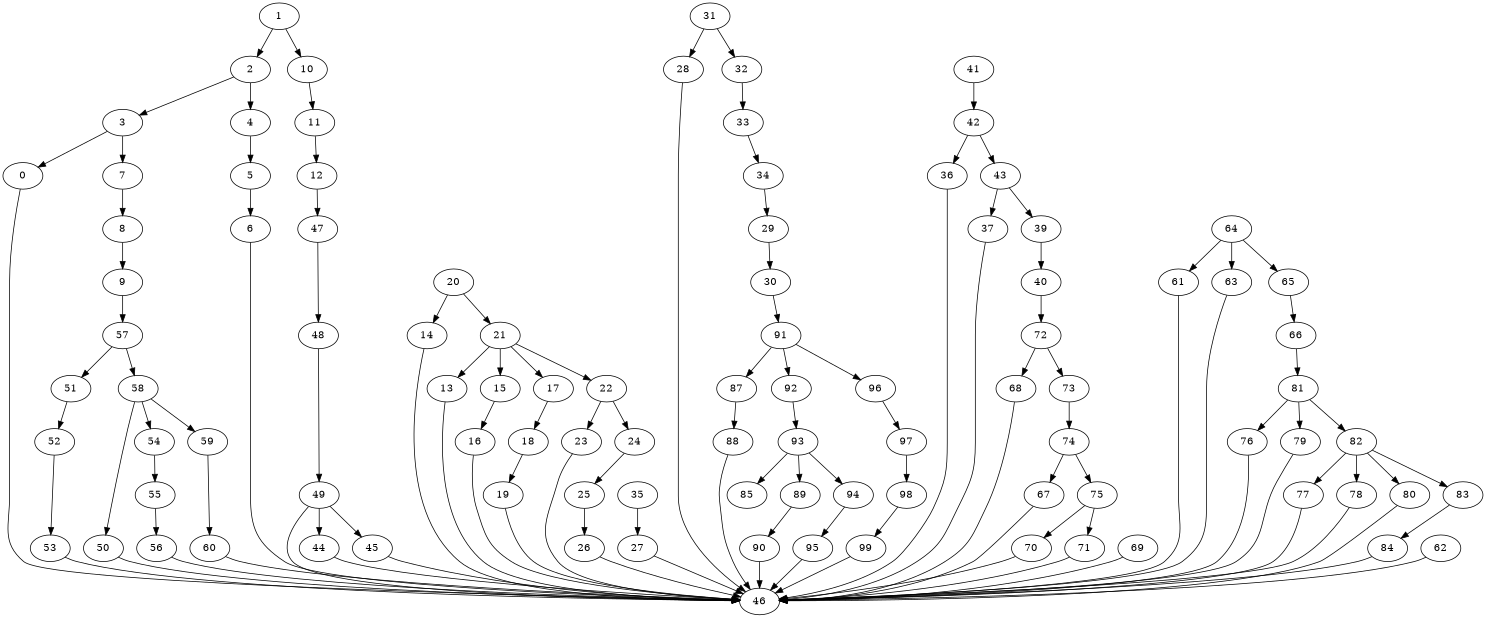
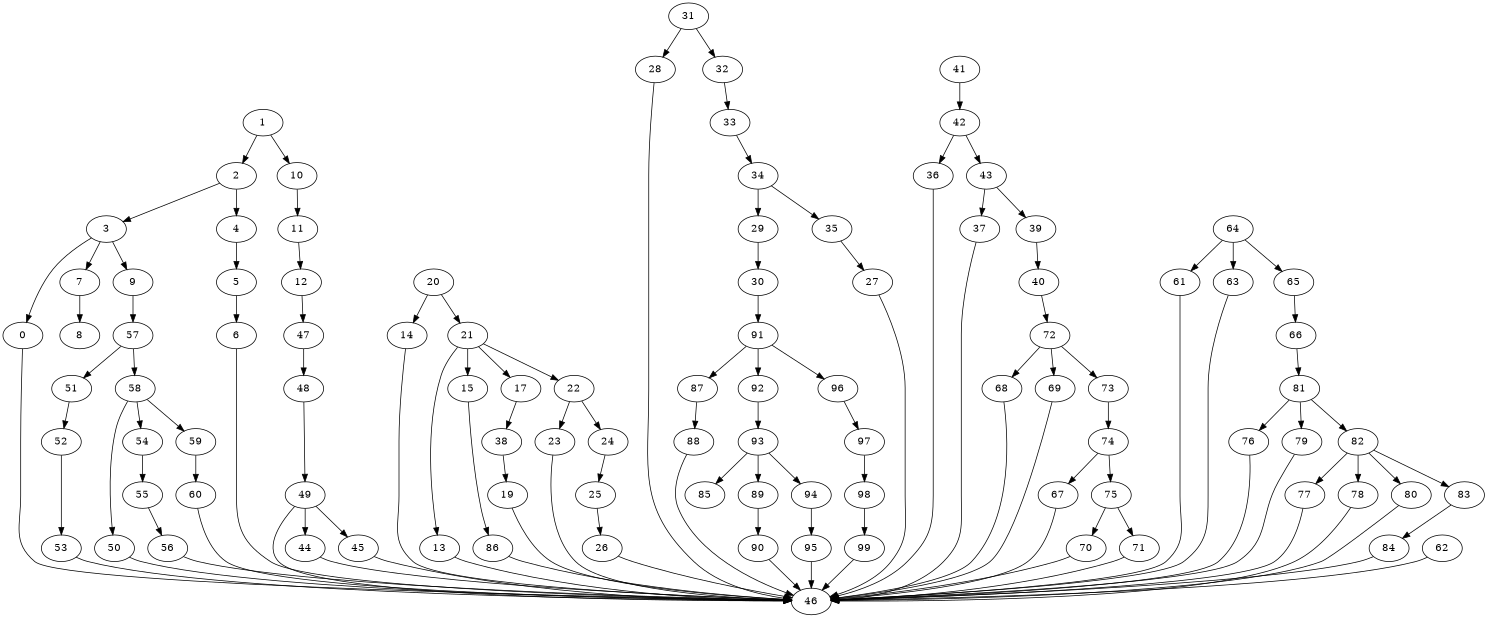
  strict digraph {
    node [exec=198]
    edge [comm=15]
    0 [exec=60]
    46 [exec=179]
    1 [exec=147]
    2 [exec=93]
    10 [exec=83]
    3 [exec=165]
    4 [exec=158]
    11 [exec=179]
    7 [exec=110]
    5 [exec=90]
    8 [exec=63]
    6 [exec=93]
    9 [exec=78]
    57 [exec=134]
    51 [exec=103]
    58 [exec=50]
    12 [exec=66]
    47 [exec=61]
    48 [exec=143]
    13 [exec=157]
    14 [exec=72]
    15 [exec=118]
-   16 [exec=103]
+   16 [exec=103 label=86]
    17 [exec=151]
-   18 [exec=121]
+   18 [exec=121 label=38]
    19 [exec=137]
    20 [exec=61]
    21 [exec=101]
    22 [exec=51]
    23 [exec=155]
    24 [exec=64]
    25 [exec=146]
    26 [exec=175]
    27
    28 [exec=100]
    29 [exec=101]
    30 [exec=134]
    91 [exec=173]
    87 [exec=149]
    92 [exec=117]
    96
    31 [exec=52]
    32 [exec=71]
    33 [exec=84]
    34 [exec=188]
    35 [exec=54]
    36 [exec=151]
    37 [exec=99]
    40 [exec=87]
    39
    72 [exec=121]
    68 [exec=122]
    69 [exec=86]
    73 [exec=85]
    41 [exec=94]
    42 [exec=60]
    43 [exec=63]
    44 [exec=110]
    45 [exec=91]
    49 [exec=183]
    50 [exec=165]
    52 [exec=152]
    53 [exec=100]
    54 [exec=197]
    55 [exec=54]
    56 [exec=147]
    59 [exec=160]
    60 [exec=78]
    61 [exec=117]
    62 [exec=92]
    63 [exec=80]
    64 [exec=87]
    65 [exec=53]
    66 [exec=62]
    81 [exec=120]
    76 [exec=120]
    79 [exec=75]
    82 [exec=185]
    67 [exec=140]
    70 [exec=173]
    71 [exec=193]
    74 [exec=72]
    75 [exec=192]
    77 [exec=176]
    78 [exec=139]
    80 [exec=62]
    83 [exec=82]
    84 [exec=94]
    85 [exec=193]
    88 [exec=71]
    89 [exec=94]
    90 [exec=190]
    93 [exec=187]
    97 [exec=199]
    94 [exec=67]
    95 [exec=57]
    98 [exec=161]
    99 [exec=189]
    0 -> 46 [comm=5]
    1 -> 2 [comm=14]
    1 -> 10 [comm=8]
    2 -> 3 [comm=5]
    2 -> 4
    10 -> 11 [comm=11]
    3 -> 0 [comm=19]
    3 -> 7 [comm=12]
    4 -> 5 [comm=18]
    11 -> 12 [comm=7]
    7 -> 8 [comm=16]
    5 -> 6
-   8 -> 9 [comm=17]
+   3 -> 9 [comm=17]
    6 -> 46 [comm=20]
    9 -> 57 [comm=18]
    57 -> 51 [comm=10]
    57 -> 58 [comm=17]
    51 -> 52 [comm=9]
    58 -> 50 [comm=10]
    58 -> 54 [comm=5]
    58 -> 59 [comm=10]
    12 -> 47 [comm=13]
    47 -> 48
    48 -> 49 [comm=10]
    13 -> 46 [comm=14]
    14 -> 46 [comm=19]
    15 -> 16 [comm=19]
    16 -> 46 [comm=19]
    17 -> 18 [comm=19]
    18 -> 19 [comm=17]
    19 -> 46 [comm=10]
    20 -> 14 [comm=17]
    20 -> 21
    21 -> 13
    21 -> 15 [comm=7]
    21 -> 17 [comm=10]
    21 -> 22 [comm=6]
    22 -> 23
    22 -> 24 [comm=5]
    23 -> 46 [comm=11]
    24 -> 25 [comm=11]
    25 -> 26 [comm=16]
    26 -> 46 [comm=9]
    27 -> 46 [comm=7]
    28 -> 46
    29 -> 30 [comm=19]
    30 -> 91 [comm=17]
    91 -> 87 [comm=16]
    91 -> 92 [comm=7]
    91 -> 96 [comm=13]
    87 -> 88 [comm=18]
    92 -> 93 [comm=12]
    96 -> 97 [comm=10]
    31 -> 28
    31 -> 32 [comm=11]
    32 -> 33 [comm=7]
    33 -> 34 [comm=5]
    34 -> 29 [comm=20]
+   34 -> 35 [comm=18]
    35 -> 27 [comm=12]
    36 -> 46
    37 -> 46 [comm=8]
    40 -> 72 [comm=14]
    39 -> 40 [comm=5]
    72 -> 68 [comm=13]
+   72 -> 69 [comm=16]
    72 -> 73 [comm=6]
    68 -> 46 [comm=10]
    69 -> 46
    73 -> 74 [comm=5]
    41 -> 42 [comm=11]
    42 -> 36 [comm=12]
    42 -> 43 [comm=7]
    43 -> 37 [comm=5]
    43 -> 39 [comm=6]
    44 -> 46 [comm=7]
    45 -> 46 [comm=9]
    49 -> 46 [comm=17]
    49 -> 44 [comm=8]
    49 -> 45 [comm=17]
    50 -> 46 [comm=17]
    52 -> 53 [comm=16]
    53 -> 46 [comm=16]
    54 -> 55 [comm=13]
    55 -> 56 [comm=11]
    56 -> 46
    59 -> 60 [comm=14]
    60 -> 46 [comm=5]
    61 -> 46 [comm=13]
    62 -> 46 [comm=20]
    63 -> 46 [comm=18]
    64 -> 61 [comm=13]
    64 -> 63 [comm=14]
    64 -> 65 [comm=7]
    65 -> 66 [comm=9]
    66 -> 81 [comm=20]
    81 -> 76 [comm=18]
    81 -> 79 [comm=5]
    81 -> 82 [comm=11]
    76 -> 46
    79 -> 46 [comm=18]
    82 -> 77 [comm=16]
    82 -> 78 [comm=20]
    82 -> 80 [comm=16]
    82 -> 83 [comm=6]
    67 -> 46 [comm=12]
    70 -> 46 [comm=9]
    71 -> 46 [comm=16]
    74 -> 67 [comm=8]
    74 -> 75 [comm=10]
    75 -> 70 [comm=19]
    75 -> 71 [comm=9]
    77 -> 46 [comm=11]
    78 -> 46 [comm=9]
    80 -> 46 [comm=11]
    83 -> 84 [comm=6]
    84 -> 46 [comm=16]
    88 -> 46 [comm=11]
    89 -> 90 [comm=8]
    90 -> 46 [comm=10]
    93 -> 85 [comm=10]
    93 -> 89 [comm=5]
    93 -> 94 [comm=20]
    97 -> 98 [comm=5]
    94 -> 95
    95 -> 46 [comm=12]
    98 -> 99 [comm=6]
    99 -> 46 [comm=11]
  }
